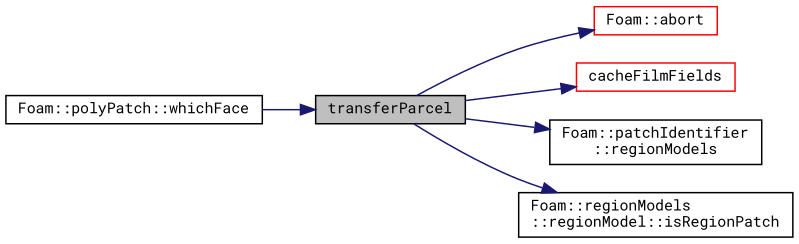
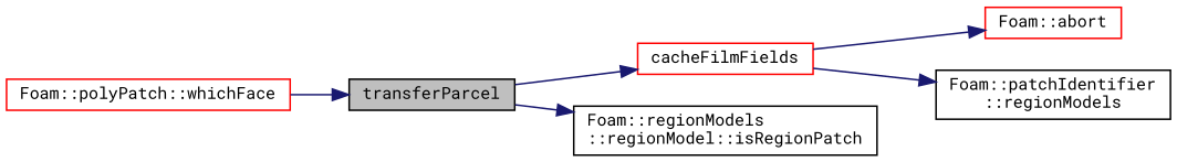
  digraph {
    fontname="Roboto Mono"
    rankdir=LR
    node [color=black fontname="Roboto Mono" fontsize=10 shape=record]
    edge [color=midnightblue fontname="Roboto Mono" fontsize=10 labelfontname=Helvetica labelfontsize=10 style=solid]
    n1 [fillcolor=grey75 fontcolor=black height=0.2 label=transferParcel style=filled width=0.4]
    n2 [color=red height=0.2 label="Foam::abort" width=0.4]
    n3 [color=red height=0.2 label=cacheFilmFields width=0.4]
    n4 [height=0.2 label="Foam::patchIdentifier\l::regionModels" width=0.4]
    n5 [height=0.2 label="Foam::regionModels\l::regionModel::isRegionPatch" width=0.4]
-   n6 [height=0.2 label="Foam::polyPatch::whichFace" width=0.4]
-   n1 -> n2
+   n6 [color=red height=0.2 label="Foam::polyPatch::whichFace" width=0.4]
+   n3 -> n2
    n1 -> n3
-   n1 -> n4
+   n3 -> n4
    n1 -> n5
    n6 -> n1
  }
